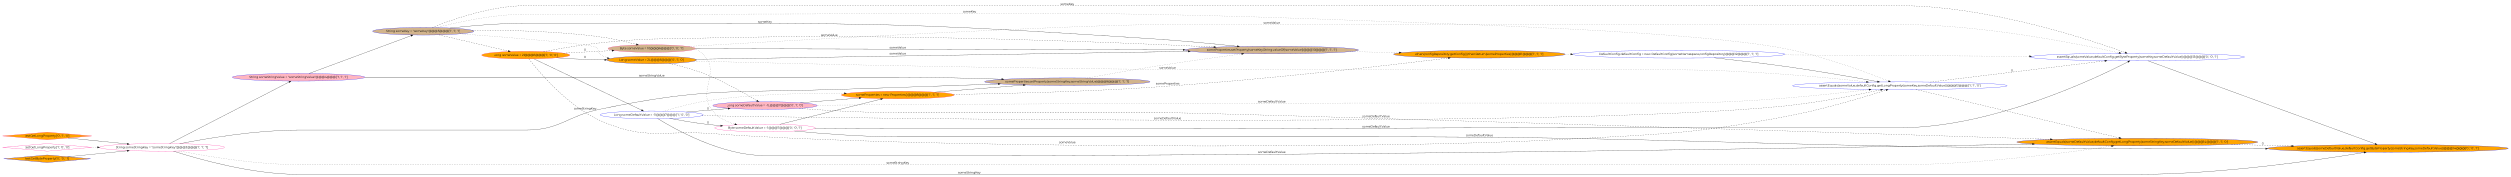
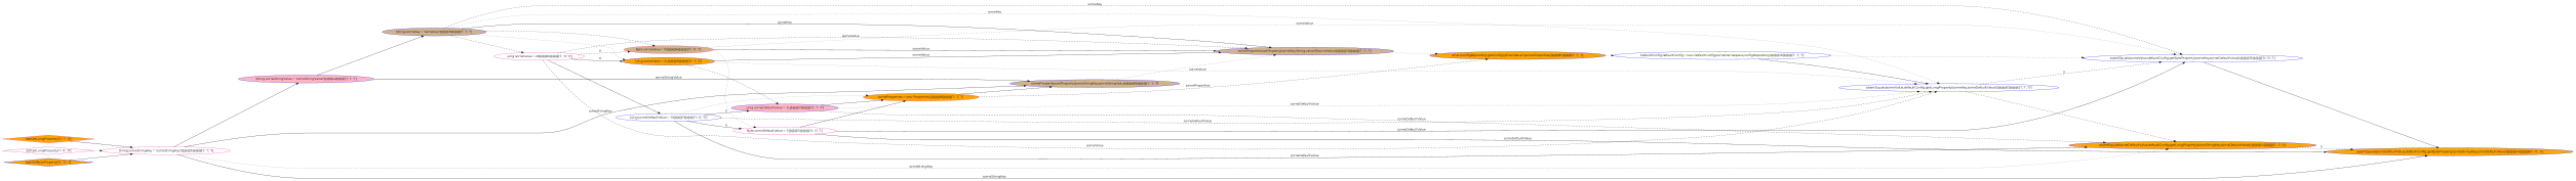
  digraph {
    fontname=Montserrat
    rankdir=LR
    node [color=blue fillcolor=white fontname=Montserrat shape=ellipse style=filled]
    edge [fontname=Montserrat style=solid]
    n1 [color=deeppink label="Byte someDefaultValue = -1@@@7@@@['0', '0', '1']"]
    n2 [label="assertEquals(someValue,defaultConfig.getByteProperty(someKey,someDefaultValue))@@@13@@@['0', '0', '1']"]
    n3 [color=deeppink fillcolor=orange label="someProperties = new Properties()@@@8@@@['1', '1', '1']"]
    n4 [fillcolor=orange label="assertEquals(someDefaultValue,defaultConfig.getByteProperty(someStringKey,someDefaultValue))@@@14@@@['0', '0', '1']"]
    n5 [fillcolor=tan label="someProperties.setProperty(someStringKey,someStringValue)@@@9@@@['1', '1', '1']"]
    n6 [fillcolor=orange label="when(configRepository.getConfig()).thenReturn(someProperties)@@@11@@@['1', '1', '1']"]
    n7 [color=deeppink label="String someStringKey = \"someStringKey\"@@@3@@@['1', '1', '1']"]
    n8 [fillcolor=orange label="assertEquals(someDefaultValue,defaultConfig.getLongProperty(someStringKey,someDefaultValue))@@@14@@@['1', '1', '0']"]
    n9 [fillcolor=lightpink label="String someStringValue = \"someStringValue\"@@@4@@@['1', '1', '1']"]
    n10 [fillcolor=tan label="someProperties.setProperty(someKey,String.valueOf(someValue))@@@10@@@['1', '1', '1']"]
    n11 [fillcolor=tan label="String someKey = \"someKey\"@@@5@@@['1', '1', '1']"]
    n12 [label="DefaultConfig defaultConfig = new DefaultConfig(someNamespace,configRepository)@@@12@@@['1', '1', '1']"]
    n13 [label="assertEquals(someValue,defaultConfig.getLongProperty(someKey,someDefaultValue))@@@13@@@['1', '1', '0']"]
    n14 [fillcolor=orange label="Long someValue = 2L@@@6@@@['0', '1', '0']"]
    n15 [color=deeppink fillcolor=tan label="Byte someValue = 10@@@6@@@['0', '0', '1']"]
-   n16 [color=deeppink fillcolor=orange label="Long someValue = 2l@@@6@@@['1', '0', '0']"]
+   n16 [color=deeppink label="Long someValue = 2l@@@6@@@['1', '0', '0']"]
    n17 [fillcolor=lightpink label="Long someDefaultValue = -1L@@@7@@@['0', '1', '0']"]
    n18 [label="Long someDefaultValue = -1l@@@7@@@['1', '0', '0']"]
    n19 [color=deeppink fillcolor=orange label="testGetLongProperty['0', '1', '0']" shape=diamond]
    n20 [color=deeppink label="testGetLongProperty['1', '0', '0']" shape=diamond]
    n21 [fillcolor=orange label="testGetByteProperty['0', '0', '1']" shape=diamond]
    n1 -> n2 [label=someDefaultValue]
    n1 -> n3
    n1 -> n4 [label=someDefaultValue]
    n2 -> n4
    n3 -> n5
    n3 -> n6 [label=someProperties style=dashed]
    n5 -> n10 [style=dotted]
    n6 -> n12 [style=dotted]
    n7 -> n4 [label=someStringKey]
    n7 -> n5 [label=someStringKey]
    n7 -> n8 [label=someStringKey style=dotted]
    n7 -> n9
    n8 -> n4 [label=0 style=dashed]
    n9 -> n5 [label=someStringValue]
    n9 -> n11
    n10 -> n6 [style=dotted]
    n11 -> n2 [label=someKey style=dashed]
    n11 -> n10 [label=someKey]
    n11 -> n13 [label=someKey style=dotted]
    n11 -> n14 [style=dotted]
    n11 -> n15 [style=dashed]
    n11 -> n16 [style=dashed]
    n12 -> n2 [style=dotted]
    n12 -> n13
    n13 -> n2 [label=0 style=dashed]
    n13 -> n8 [style=dashed]
    n14 -> n10 [label=someValue]
    n14 -> n13 [label=someValue style=dotted]
    n14 -> n17 [style=dashed]
    n15 -> n1 [style=dotted]
    n15 -> n2 [label=someValue style=dotted]
    n15 -> n10 [label=someValue]
    n16 -> n10 [label=someValue style=dashed]
    n16 -> n13 [label=someValue style=dashed]
    n16 -> n14 [label=0]
    n16 -> n15 [label=0 style=dashed]
    n16 -> n18
    n17 -> n3
    n17 -> n8 [label=someDefaultValue style=dashed]
    n17 -> n13 [label=someDefaultValue style=dotted]
    n18 -> n1 [label=0]
    n18 -> n3 [style=dotted]
    n18 -> n8 [label=someDefaultValue]
    n18 -> n13 [label=someDefaultValue style=dashed]
    n18 -> n17 [label=0]
    n19 -> n7
    n20 -> n7 [style=dotted]
    n21 -> n7
  }
